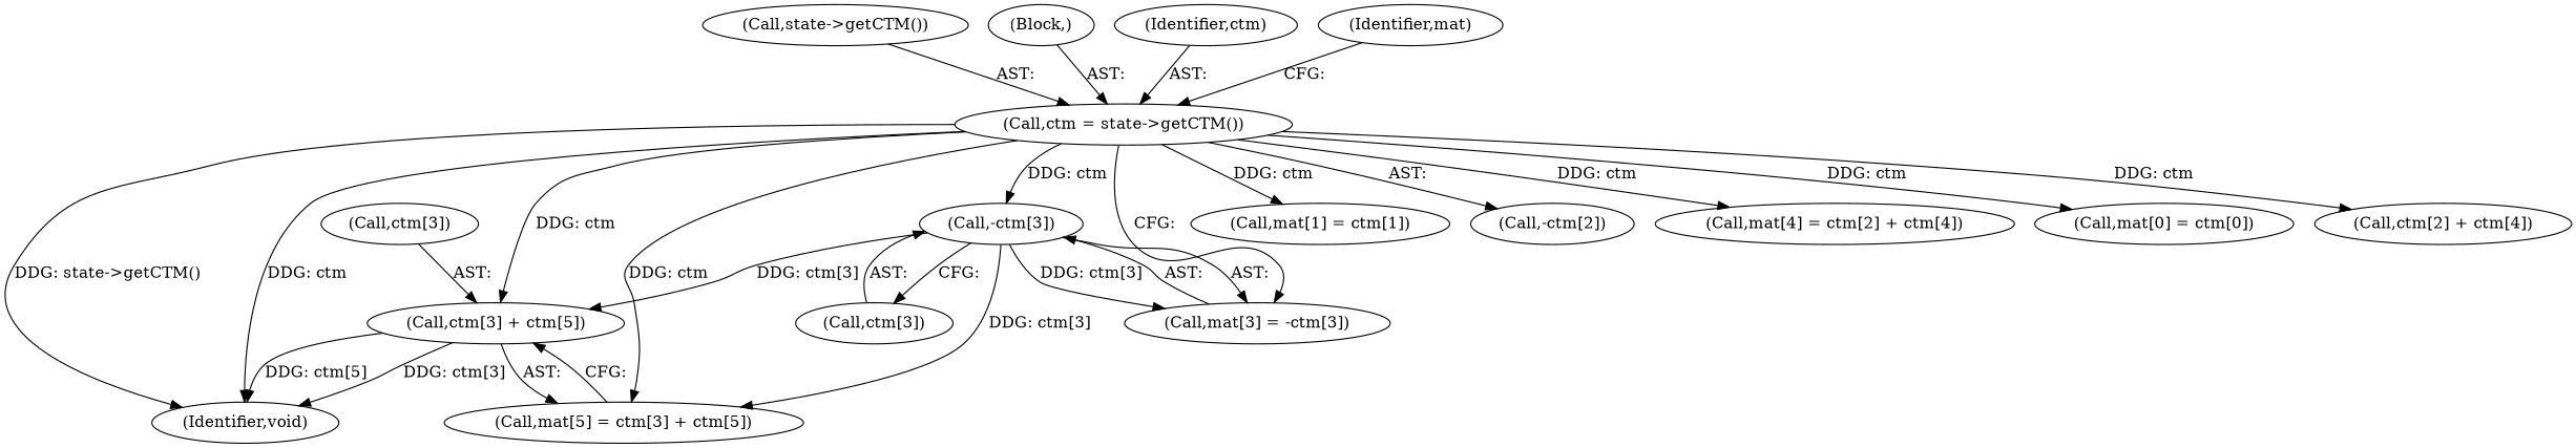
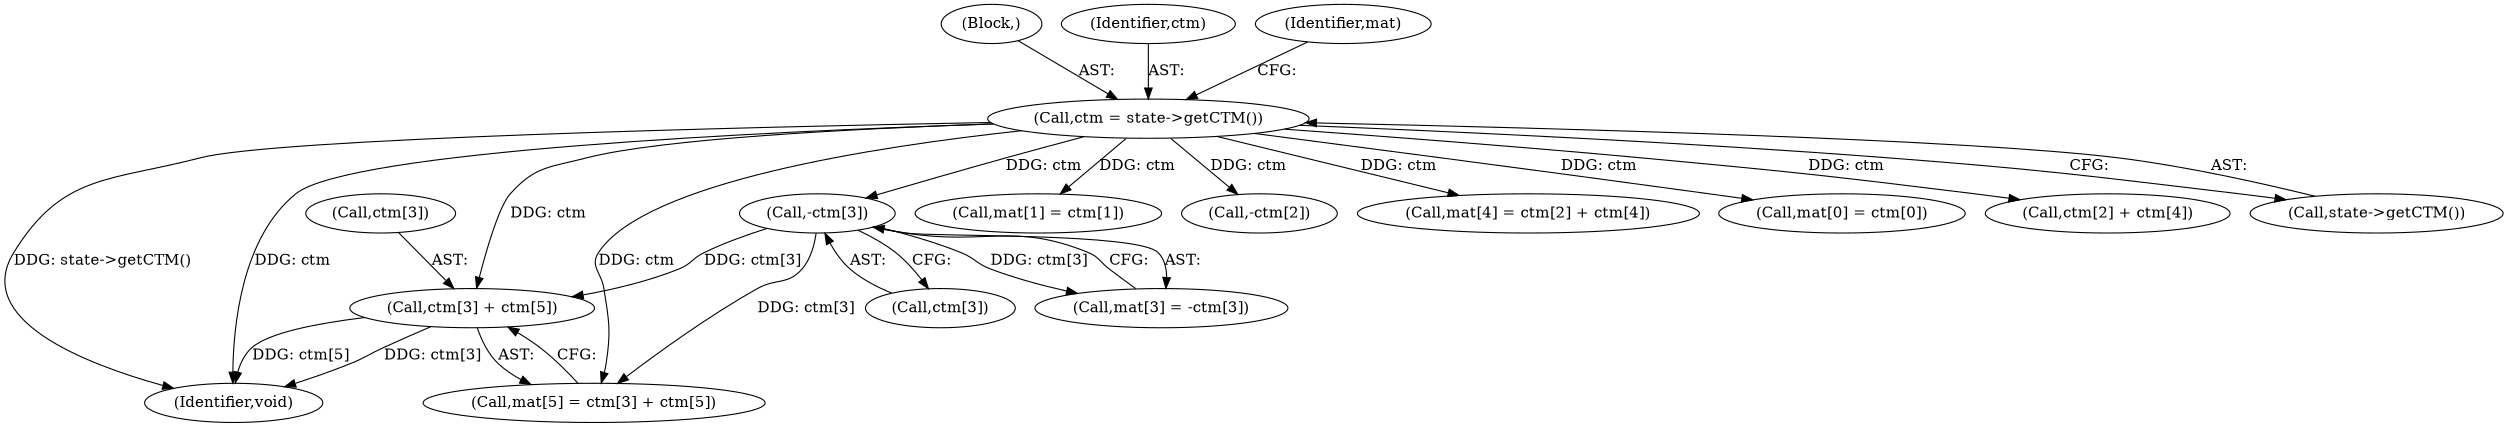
  digraph {
    n1 [label="(Call,ctm[3] + ctm[5])"]
    n2 [label="(Identifier,void)"]
    n3 [label="(Call,mat[5] = ctm[3] + ctm[5])"]
    n4 [label="(Call,-ctm[3])"]
    n5 [label="(Call,mat[3] = -ctm[3])"]
    n6 [label="(Call,ctm[3])"]
    n7 [label="(Call,ctm = state->getCTM())"]
    n8 [label="(Call,mat[1] = ctm[1])"]
    n9 [label="(Call,-ctm[2])"]
    n10 [label="(Call,mat[4] = ctm[2] + ctm[4])"]
    n11 [label="(Call,mat[0] = ctm[0])"]
    n12 [label="(Call,ctm[2] + ctm[4])"]
    n13 [label="(Call,state->getCTM())"]
    n14 [label="(Block,)"]
    n15 [label="(Identifier,ctm)"]
    n16 [label="(Identifier,mat)"]
    n17 [label="(Call,ctm[3])"]
    n1 -> n2 [label="DDG: ctm[5]"]
    n1 -> n2 [label="DDG: ctm[3]"]
    n1 -> n3 [label="AST: "]
    n3 -> n1 [label="CFG: "]
    n4 -> n1 [label="DDG: ctm[3]"]
    n4 -> n3 [label="DDG: ctm[3]"]
    n4 -> n5 [label="AST: "]
    n4 -> n5 [label="DDG: ctm[3]"]
    n4 -> n6 [label="CFG: "]
-   n5 -> n4 [label="AST: "]
+   n5 -> n4 [label="CFG: "]
    n6 -> n4 [label="AST: "]
    n7 -> n1 [label="DDG: ctm"]
    n7 -> n2 [label="DDG: state->getCTM()"]
    n7 -> n2 [label="DDG: ctm"]
    n7 -> n3 [label="DDG: ctm"]
    n7 -> n4 [label="DDG: ctm"]
    n7 -> n8 [label="DDG: ctm"]
-   n7 -> n9 [label="AST: "]
+   n7 -> n9 [label="DDG: ctm"]
    n7 -> n10 [label="DDG: ctm"]
    n7 -> n11 [label="DDG: ctm"]
    n7 -> n12 [label="DDG: ctm"]
-   n7 -> n5 [label="CFG: "]
+   n7 -> n13 [label="CFG: "]
    n13 -> n7 [label="AST: "]
    n14 -> n7 [label="AST: "]
    n15 -> n7 [label="AST: "]
    n16 -> n7 [label="CFG: "]
    n17 -> n1 [label="AST: "]
  }
